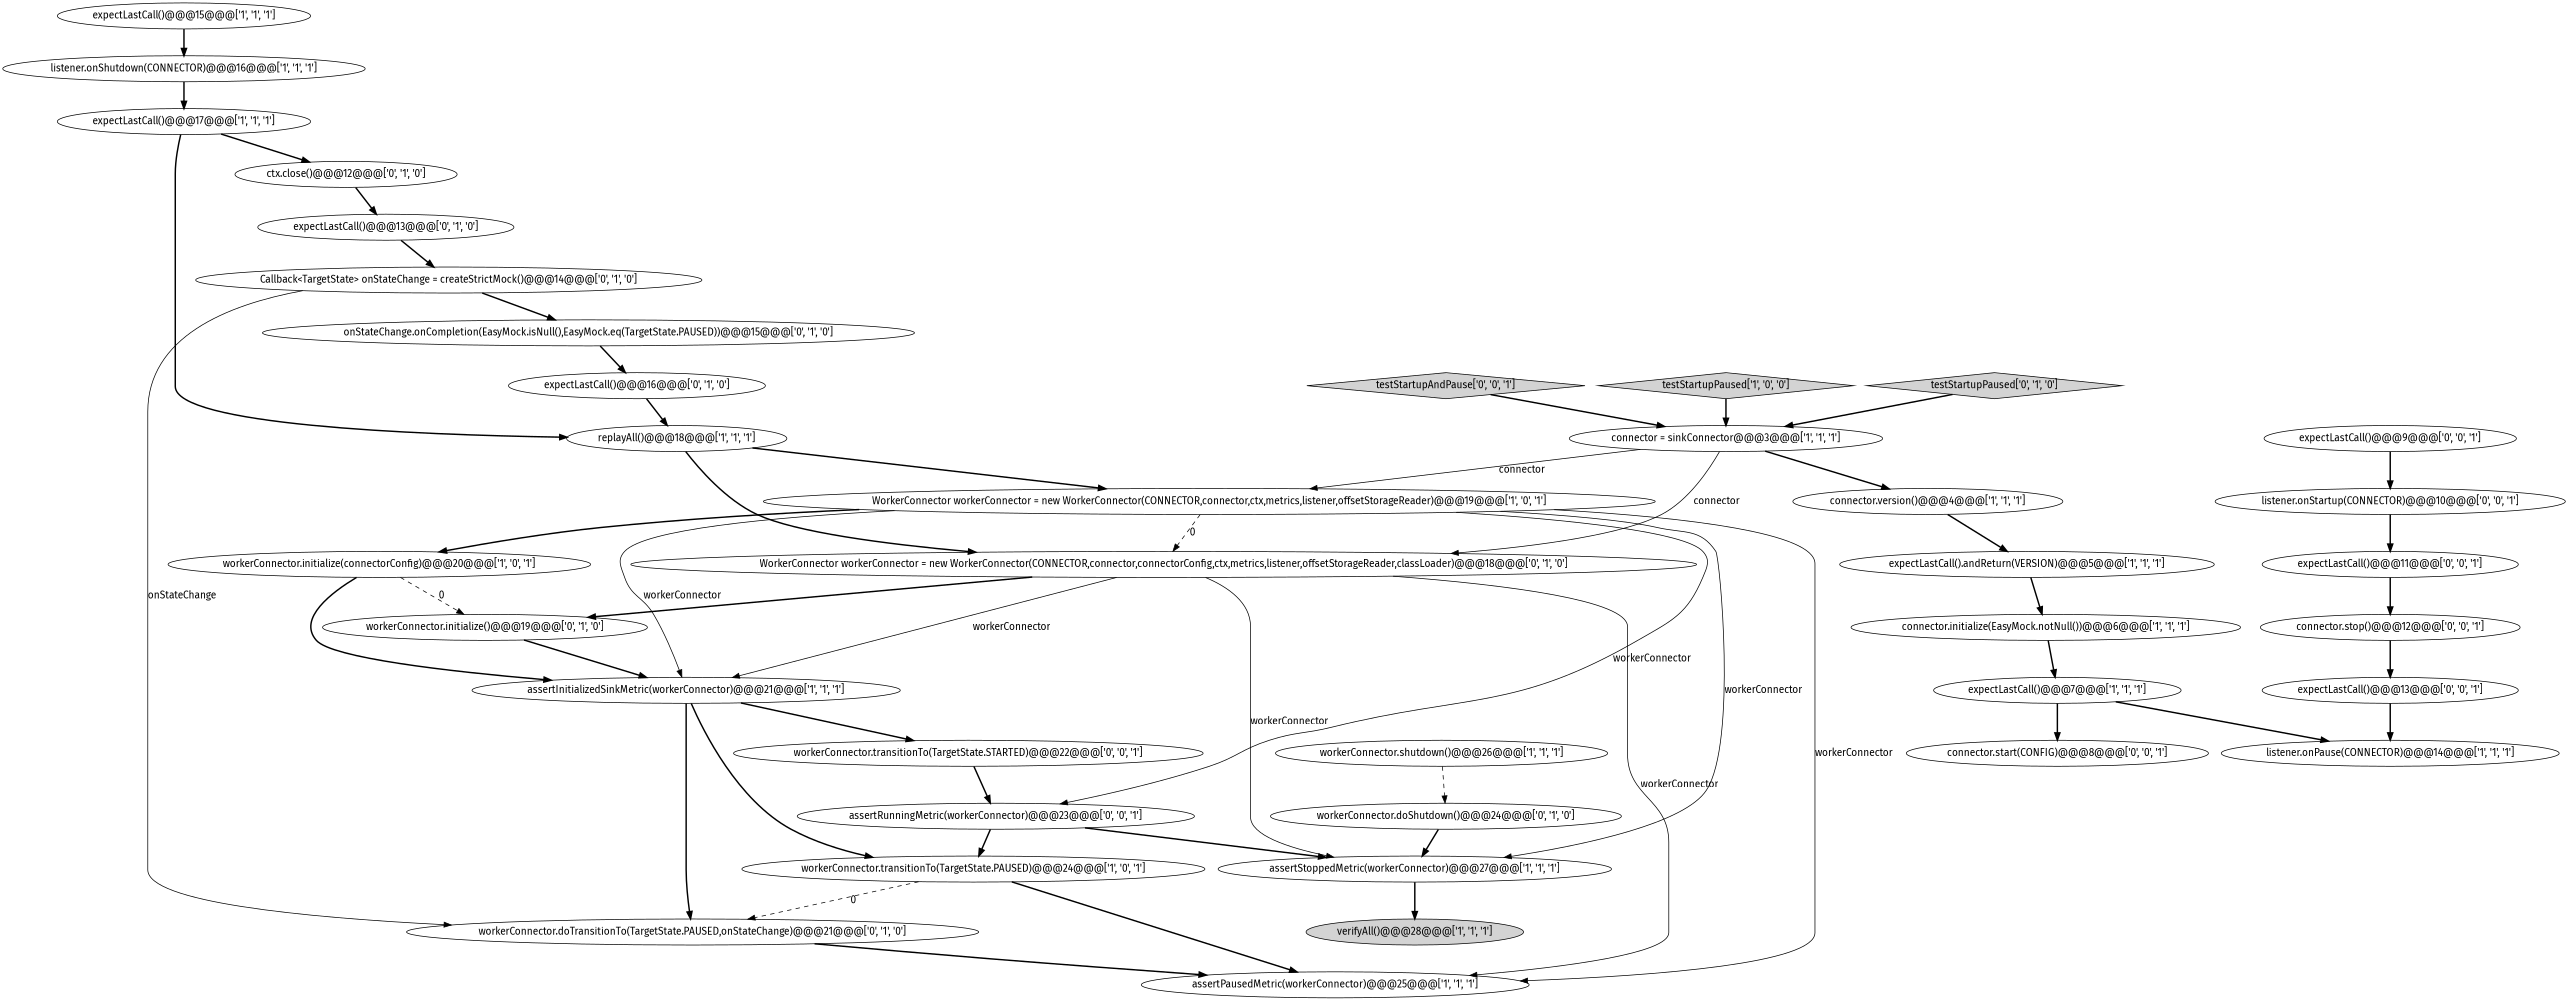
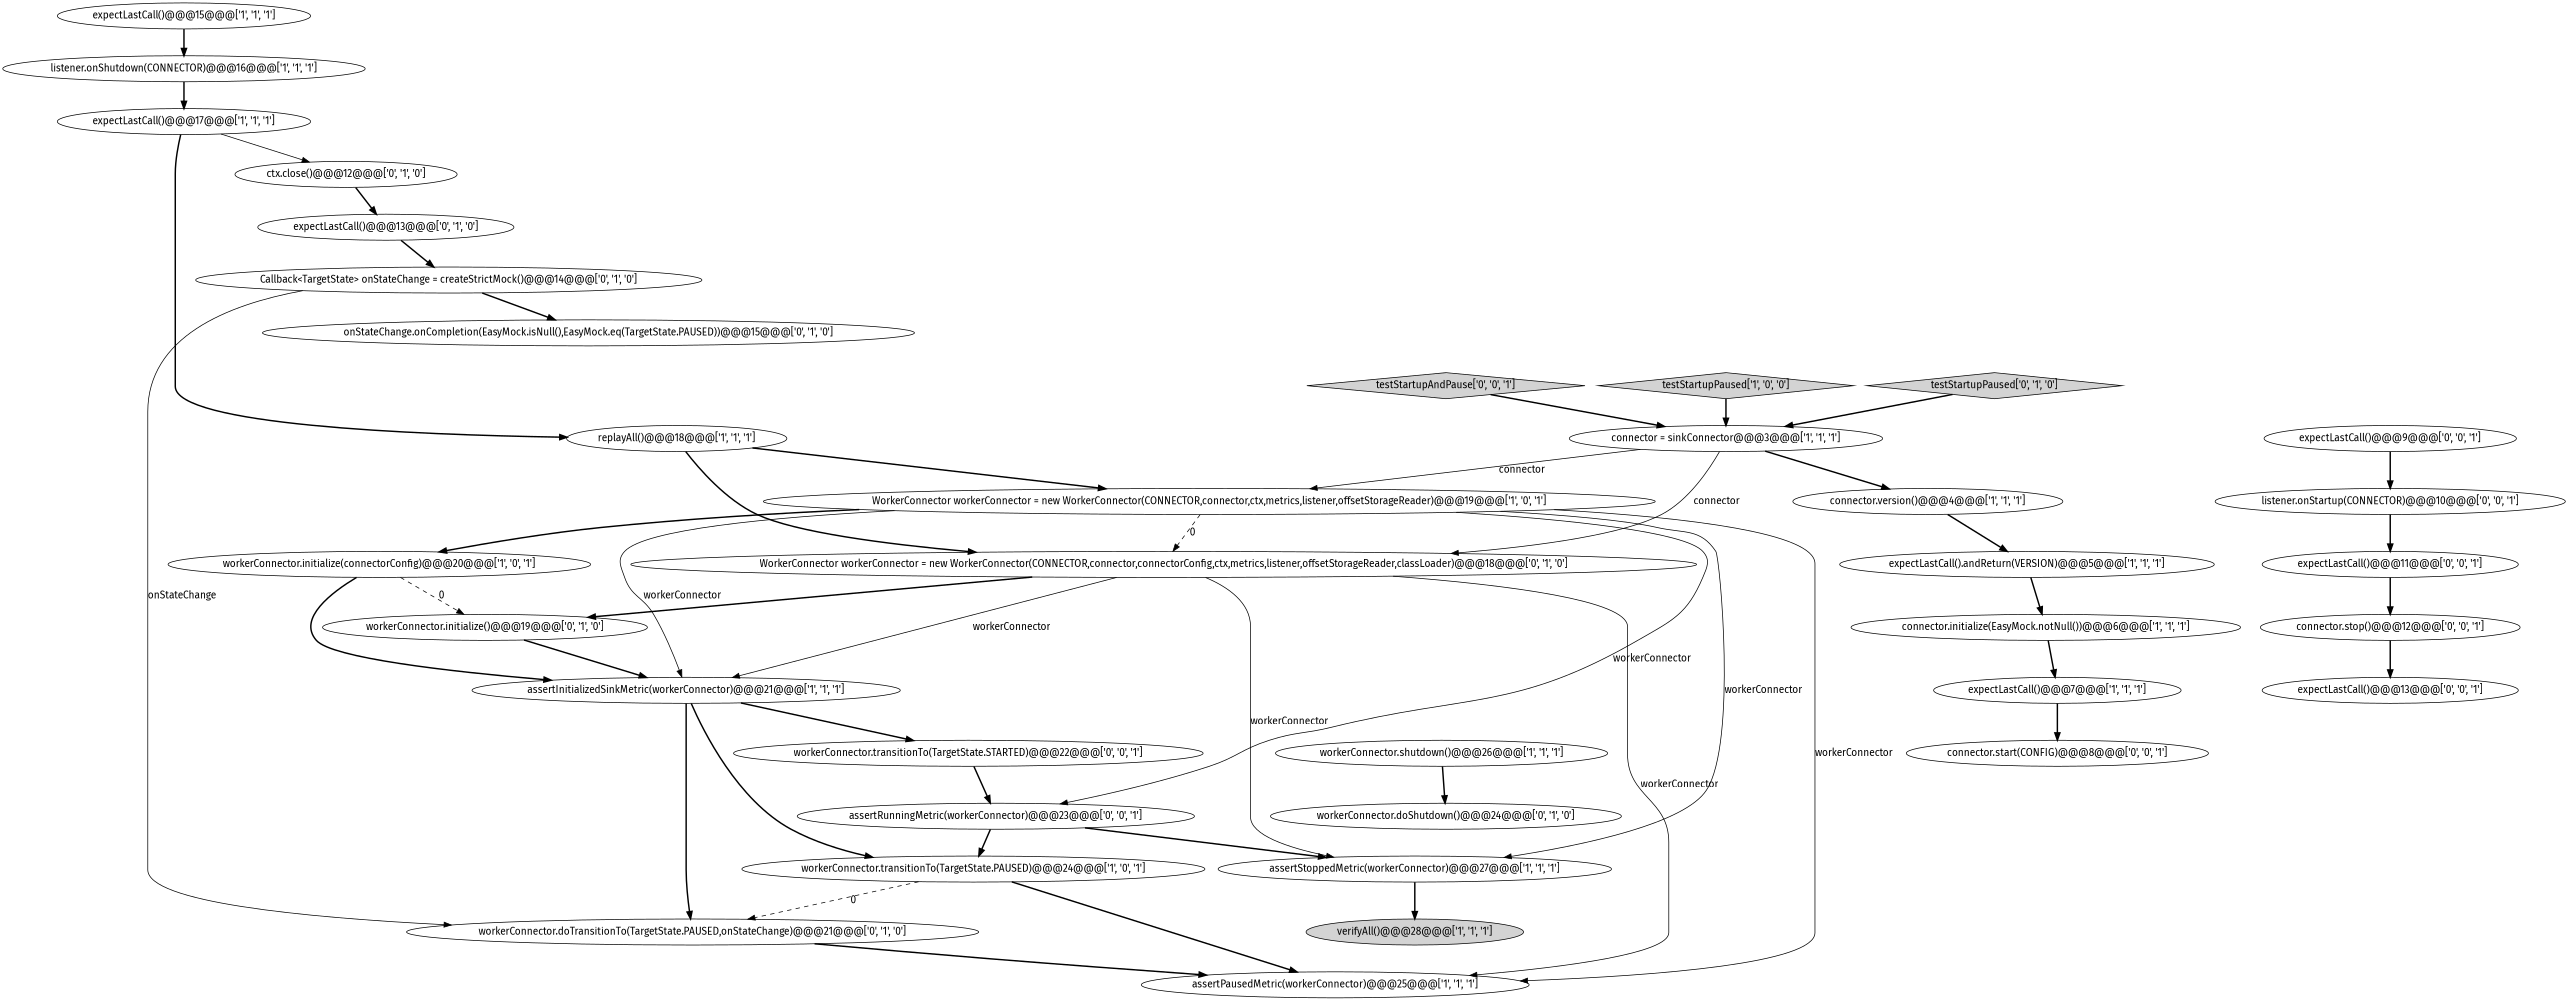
  digraph {
    fontname="Fira Sans"
    node [fillcolor=white fontname="Fira Sans" shape=ellipse style=filled]
    edge [fontname="Fira Sans" style=bold]
    n1 [label="connector.stop()@@@12@@@['0', '0', '1']"]
    n2 [label="expectLastCall()@@@13@@@['0', '0', '1']"]
-   n3 [label="listener.onPause(CONNECTOR)@@@14@@@['1', '1', '1']"]
    n4 [label="workerConnector.doTransitionTo(TargetState.PAUSED,onStateChange)@@@21@@@['0', '1', '0']"]
    n5 [label="assertPausedMetric(workerConnector)@@@25@@@['1', '1', '1']"]
    n6 [label="connector.version()@@@4@@@['1', '1', '1']"]
    n7 [label="expectLastCall().andReturn(VERSION)@@@5@@@['1', '1', '1']"]
    n8 [label="connector.initialize(EasyMock.notNull())@@@6@@@['1', '1', '1']"]
    n9 [label="expectLastCall()@@@13@@@['0', '1', '0']"]
    n10 [label="Callback<TargetState> onStateChange = createStrictMock()@@@14@@@['0', '1', '0']"]
    n11 [label="onStateChange.onCompletion(EasyMock.isNull(),EasyMock.eq(TargetState.PAUSED))@@@15@@@['0', '1', '0']"]
-   n12 [label="expectLastCall()@@@16@@@['0', '1', '0']"]
    n13 [label="replayAll()@@@18@@@['1', '1', '1']"]
    n14 [label="expectLastCall()@@@7@@@['1', '1', '1']"]
    n15 [label="connector.start(CONFIG)@@@8@@@['0', '0', '1']"]
    n16 [label="WorkerConnector workerConnector = new WorkerConnector(CONNECTOR,connector,connectorConfig,ctx,metrics,listener,offsetStorageReader,classLoader)@@@18@@@['0', '1', '0']"]
    n17 [label="assertStoppedMetric(workerConnector)@@@27@@@['1', '1', '1']"]
    n18 [label="workerConnector.initialize()@@@19@@@['0', '1', '0']"]
    n19 [label="assertInitializedSinkMetric(workerConnector)@@@21@@@['1', '1', '1']"]
    n20 [fillcolor=lightgray label="verifyAll()@@@28@@@['1', '1', '1']"]
    n21 [label="workerConnector.transitionTo(TargetState.STARTED)@@@22@@@['0', '0', '1']"]
    n22 [label="workerConnector.transitionTo(TargetState.PAUSED)@@@24@@@['1', '0', '1']"]
    n23 [label="listener.onStartup(CONNECTOR)@@@10@@@['0', '0', '1']"]
    n24 [label="expectLastCall()@@@11@@@['0', '0', '1']"]
    n25 [label="workerConnector.shutdown()@@@26@@@['1', '1', '1']"]
    n26 [label="workerConnector.doShutdown()@@@24@@@['0', '1', '0']"]
    n27 [label="expectLastCall()@@@17@@@['1', '1', '1']"]
    n28 [label="ctx.close()@@@12@@@['0', '1', '0']"]
    n29 [label="WorkerConnector workerConnector = new WorkerConnector(CONNECTOR,connector,ctx,metrics,listener,offsetStorageReader)@@@19@@@['1', '0', '1']"]
    n30 [label="expectLastCall()@@@15@@@['1', '1', '1']"]
    n31 [label="listener.onShutdown(CONNECTOR)@@@16@@@['1', '1', '1']"]
    n32 [label="assertRunningMetric(workerConnector)@@@23@@@['0', '0', '1']"]
    n33 [label="expectLastCall()@@@9@@@['0', '0', '1']"]
    n34 [fillcolor=lightgray label="testStartupAndPause['0', '0', '1']" shape=diamond]
    n35 [label="connector = sinkConnector@@@3@@@['1', '1', '1']"]
    n36 [label="workerConnector.initialize(connectorConfig)@@@20@@@['1', '0', '1']"]
    n37 [fillcolor=lightgray label="testStartupPaused['1', '0', '0']" shape=diamond]
    n38 [fillcolor=lightgray label="testStartupPaused['0', '1', '0']" shape=diamond]
    n1 -> n2
-   n2 -> n3
    n4 -> n5
    n6 -> n7
    n7 -> n8
    n8 -> n14
    n9 -> n10
    n10 -> n4 [label=onStateChange style=solid]
    n10 -> n11
-   n11 -> n12
-   n12 -> n13
    n13 -> n16
    n13 -> n29
-   n14 -> n3
    n14 -> n15
    n16 -> n5 [label=workerConnector style=solid]
    n16 -> n17 [label=workerConnector style=solid]
    n16 -> n18
    n16 -> n19 [label=workerConnector style=solid]
    n17 -> n20
    n18 -> n19
    n19 -> n4
    n19 -> n21
    n19 -> n22
    n21 -> n32
    n22 -> n4 [label=0 style=dashed]
    n22 -> n5
    n23 -> n24
    n24 -> n1
-   n25 -> n26 [style=dashed]
-   n26 -> n17
+   n25 -> n26
    n27 -> n13
-   n27 -> n28
+   n27 -> n28 [style=solid]
    n28 -> n9
    n29 -> n5 [label=workerConnector style=solid]
    n29 -> n16 [label=0 style=dashed]
    n29 -> n17 [label=workerConnector style=solid]
    n29 -> n19 [label=workerConnector style=solid]
    n29 -> n32 [label=workerConnector style=solid]
    n29 -> n36
    n30 -> n31
    n31 -> n27
    n32 -> n17
    n32 -> n22
    n33 -> n23
    n34 -> n35
    n35 -> n6
    n35 -> n16 [label=connector style=solid]
    n35 -> n29 [label=connector style=solid]
    n36 -> n18 [label=0 style=dashed]
    n36 -> n19
    n37 -> n35
    n38 -> n35
  }
